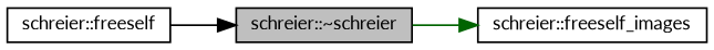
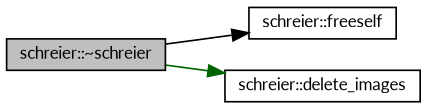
  digraph {
    fontname=Lato
    rankdir=LR
    node [color=black fillcolor=white fontname=Lato fontsize=10 shape=record style=filled]
    edge [fontname=Lato fontsize=10 labelfontname=Helvetica labelfontsize=10 style=solid]
    n1 [fillcolor=grey75 fontcolor=black height=0.2 label="schreier::~schreier" width=0.4]
    n2 [height=0.2 label="schreier::freeself" width=0.4]
-   n3 [height=0.2 label="schreier::freeself_images" width=0.4]
-   n2 -> n1 [color=black]
+   n3 [height=0.2 label="schreier::delete_images" width=0.4]
+   n1 -> n2 [color=black]
    n1 -> n3 [color=darkgreen]
  }
